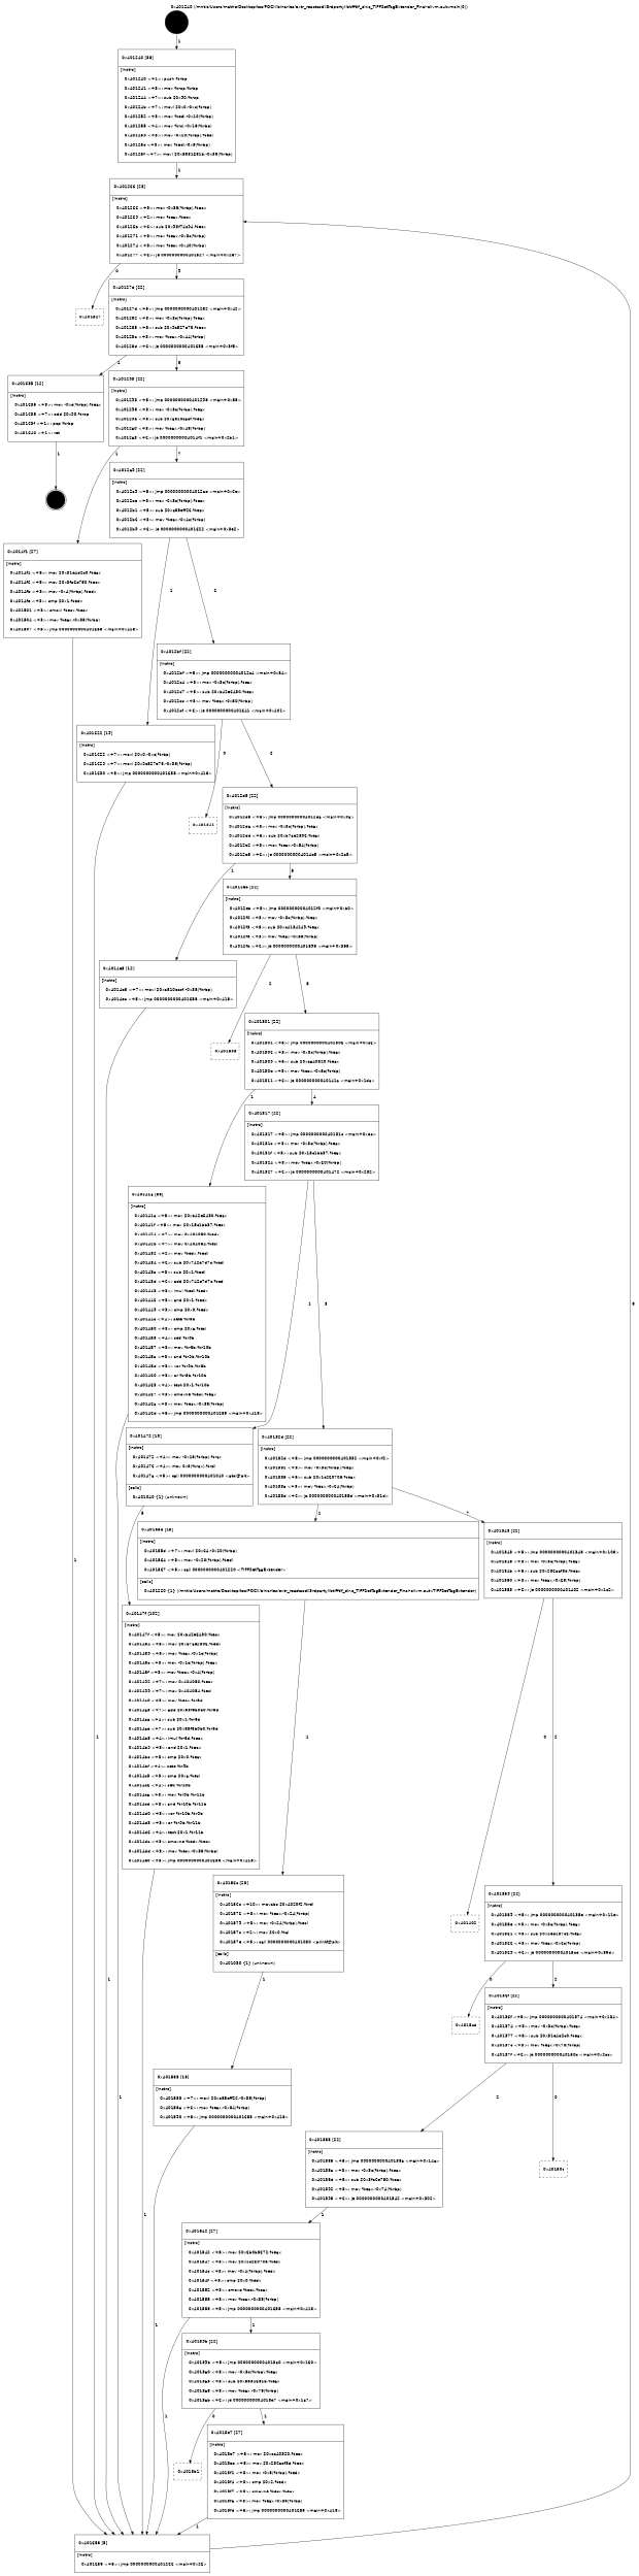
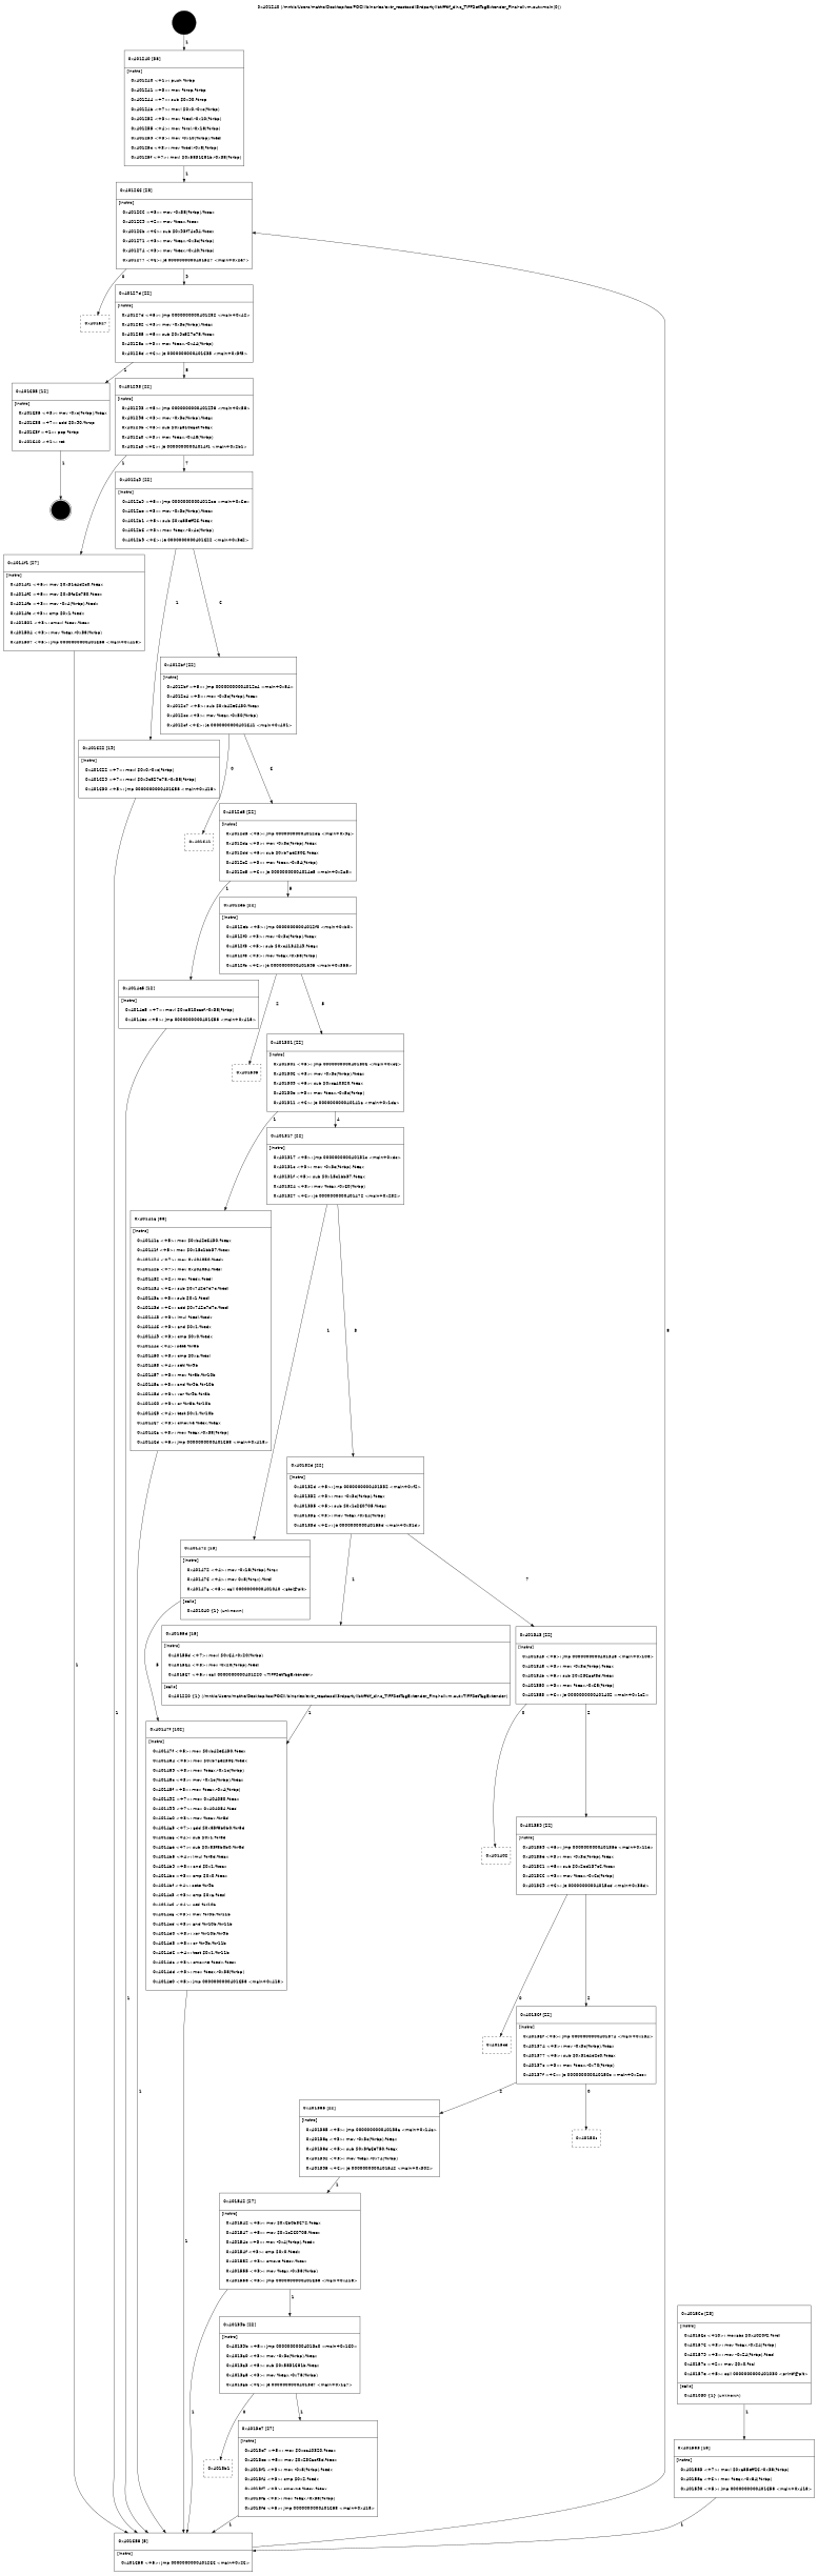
  digraph {
    fontname="DejaVu Sans"
    label="0x401240 (/mnt/c/Users/mathe/Desktop/tcc/POCII/binaries/extr_reactosdll3rdpartylibtifftif_dir.c_TIFFSetTagExtender_Final-ollvm.out::main(0))"
    labelloc=t
    node [fontname="DejaVu Sans" shape=record]
    edge [fontname="DejaVu Sans"]
    Entry [fillcolor=black height=0.3 shape=circle style=filled width=0.3]
    n2 [label="{\n     0x401240 [38]\l\n     | [instrs]\l\n     &nbsp;&nbsp;0x401240 \<+1\>: push %rbp\l\n     &nbsp;&nbsp;0x401241 \<+3\>: mov %rsp,%rbp\l\n     &nbsp;&nbsp;0x401244 \<+7\>: sub $0x90,%rsp\l\n     &nbsp;&nbsp;0x40124b \<+7\>: movl $0x0,-0xc(%rbp)\l\n     &nbsp;&nbsp;0x401252 \<+3\>: mov %edi,-0x10(%rbp)\l\n     &nbsp;&nbsp;0x401255 \<+4\>: mov %rsi,-0x18(%rbp)\l\n     &nbsp;&nbsp;0x401259 \<+3\>: mov -0x10(%rbp),%edi\l\n     &nbsp;&nbsp;0x40125c \<+3\>: mov %edi,-0x8(%rbp)\l\n     &nbsp;&nbsp;0x40125f \<+7\>: movl $0x5831681b,-0x38(%rbp)\l\n  }"]
    n3 [label="{\n     0x401266 [23]\l\n     | [instrs]\l\n     &nbsp;&nbsp;0x401266 \<+3\>: mov -0x38(%rbp),%eax\l\n     &nbsp;&nbsp;0x401269 \<+2\>: mov %eax,%ecx\l\n     &nbsp;&nbsp;0x40126b \<+6\>: sub $0x93f74c94,%ecx\l\n     &nbsp;&nbsp;0x401271 \<+3\>: mov %eax,-0x3c(%rbp)\l\n     &nbsp;&nbsp;0x401274 \<+3\>: mov %ecx,-0x40(%rbp)\l\n     &nbsp;&nbsp;0x401277 \<+6\>: je 0000000000401527 \<main+0x2e7\>\l\n  }"]
    n4 [label="{\n     0x401527\l\n  }" style=dashed]
    n5 [label="{\n     0x40127d [22]\l\n     | [instrs]\l\n     &nbsp;&nbsp;0x40127d \<+5\>: jmp 0000000000401282 \<main+0x42\>\l\n     &nbsp;&nbsp;0x401282 \<+3\>: mov -0x3c(%rbp),%eax\l\n     &nbsp;&nbsp;0x401285 \<+5\>: sub $0x9c527e78,%eax\l\n     &nbsp;&nbsp;0x40128a \<+3\>: mov %eax,-0x44(%rbp)\l\n     &nbsp;&nbsp;0x40128d \<+6\>: je 0000000000401635 \<main+0x3f5\>\l\n  }"]
    n6 [label="{\n     0x401635 [12]\l\n     | [instrs]\l\n     &nbsp;&nbsp;0x401635 \<+3\>: mov -0xc(%rbp),%eax\l\n     &nbsp;&nbsp;0x401638 \<+7\>: add $0x90,%rsp\l\n     &nbsp;&nbsp;0x40163f \<+1\>: pop %rbp\l\n     &nbsp;&nbsp;0x401640 \<+1\>: ret\l\n  }"]
    n7 [label="{\n     0x401293 [22]\l\n     | [instrs]\l\n     &nbsp;&nbsp;0x401293 \<+5\>: jmp 0000000000401298 \<main+0x58\>\l\n     &nbsp;&nbsp;0x401298 \<+3\>: mov -0x3c(%rbp),%eax\l\n     &nbsp;&nbsp;0x40129b \<+5\>: sub $0xa810cacf,%eax\l\n     &nbsp;&nbsp;0x4012a0 \<+3\>: mov %eax,-0x48(%rbp)\l\n     &nbsp;&nbsp;0x4012a3 \<+6\>: je 00000000004014f1 \<main+0x2b1\>\l\n  }"]
    Exit [fillcolor=black height=0.3 peripheries=2 shape=circle style=filled width=0.3]
    n9 [label="{\n     0x4014f1 [27]\l\n     | [instrs]\l\n     &nbsp;&nbsp;0x4014f1 \<+5\>: mov $0x31e4d2c0,%eax\l\n     &nbsp;&nbsp;0x4014f6 \<+5\>: mov $0x3fa6e750,%ecx\l\n     &nbsp;&nbsp;0x4014fb \<+3\>: mov -0x4(%rbp),%edx\l\n     &nbsp;&nbsp;0x4014fe \<+3\>: cmp $0x1,%edx\l\n     &nbsp;&nbsp;0x401501 \<+3\>: cmovl %ecx,%eax\l\n     &nbsp;&nbsp;0x401504 \<+3\>: mov %eax,-0x38(%rbp)\l\n     &nbsp;&nbsp;0x401507 \<+5\>: jmp 0000000000401658 \<main+0x418\>\l\n  }"]
    n10 [label="{\n     0x4012a9 [22]\l\n     | [instrs]\l\n     &nbsp;&nbsp;0x4012a9 \<+5\>: jmp 00000000004012ae \<main+0x6e\>\l\n     &nbsp;&nbsp;0x4012ae \<+3\>: mov -0x3c(%rbp),%eax\l\n     &nbsp;&nbsp;0x4012b1 \<+5\>: sub $0xa85eff26,%eax\l\n     &nbsp;&nbsp;0x4012b6 \<+3\>: mov %eax,-0x4c(%rbp)\l\n     &nbsp;&nbsp;0x4012b9 \<+6\>: je 0000000000401622 \<main+0x3e2\>\l\n  }"]
    n11 [label="{\n     0x401658 [5]\l\n     | [instrs]\l\n     &nbsp;&nbsp;0x401658 \<+5\>: jmp 0000000000401266 \<main+0x26\>\l\n  }"]
    n12 [label="{\n     0x401622 [19]\l\n     | [instrs]\l\n     &nbsp;&nbsp;0x401622 \<+7\>: movl $0x0,-0xc(%rbp)\l\n     &nbsp;&nbsp;0x401629 \<+7\>: movl $0x9c527e78,-0x38(%rbp)\l\n     &nbsp;&nbsp;0x401630 \<+5\>: jmp 0000000000401658 \<main+0x418\>\l\n  }"]
    n13 [label="{\n     0x4012bf [22]\l\n     | [instrs]\l\n     &nbsp;&nbsp;0x4012bf \<+5\>: jmp 00000000004012c4 \<main+0x84\>\l\n     &nbsp;&nbsp;0x4012c4 \<+3\>: mov -0x3c(%rbp),%eax\l\n     &nbsp;&nbsp;0x4012c7 \<+5\>: sub $0xb42e6430,%eax\l\n     &nbsp;&nbsp;0x4012cc \<+3\>: mov %eax,-0x50(%rbp)\l\n     &nbsp;&nbsp;0x4012cf \<+6\>: je 0000000000401641 \<main+0x401\>\l\n  }"]
    n14 [label="{\n     0x401583 [18]\l\n     | [instrs]\l\n     &nbsp;&nbsp;0x401583 \<+7\>: movl $0xa85eff26,-0x38(%rbp)\l\n     &nbsp;&nbsp;0x40158a \<+6\>: mov %eax,-0x84(%rbp)\l\n     &nbsp;&nbsp;0x401590 \<+5\>: jmp 0000000000401658 \<main+0x418\>\l\n  }"]
    n15 [label="{\n     0x401641\l\n  }" style=dashed]
    n16 [label="{\n     0x4012d5 [22]\l\n     | [instrs]\l\n     &nbsp;&nbsp;0x4012d5 \<+5\>: jmp 00000000004012da \<main+0x9a\>\l\n     &nbsp;&nbsp;0x4012da \<+3\>: mov -0x3c(%rbp),%eax\l\n     &nbsp;&nbsp;0x4012dd \<+5\>: sub $0xb7ae2306,%eax\l\n     &nbsp;&nbsp;0x4012e2 \<+3\>: mov %eax,-0x54(%rbp)\l\n     &nbsp;&nbsp;0x4012e5 \<+6\>: je 00000000004014e5 \<main+0x2a5\>\l\n  }"]
    n17 [label="{\n     0x40156c [23]\l\n     | [instrs]\l\n     &nbsp;&nbsp;0x40156c \<+10\>: movabs $0x4020f2,%rdi\l\n     &nbsp;&nbsp;0x401576 \<+3\>: mov %eax,-0x24(%rbp)\l\n     &nbsp;&nbsp;0x401579 \<+3\>: mov -0x24(%rbp),%esi\l\n     &nbsp;&nbsp;0x40157c \<+2\>: mov $0x0,%al\l\n     &nbsp;&nbsp;0x40157e \<+5\>: call 0000000000401030 \<printf@plt\>\l\n     | [calls]\l\n     &nbsp;&nbsp;0x401030 \{1\} (unknown)\l\n  }"]
    n18 [label="{\n     0x4014e5 [12]\l\n     | [instrs]\l\n     &nbsp;&nbsp;0x4014e5 \<+7\>: movl $0xa810cacf,-0x38(%rbp)\l\n     &nbsp;&nbsp;0x4014ec \<+5\>: jmp 0000000000401658 \<main+0x418\>\l\n  }"]
    n19 [label="{\n     0x4012eb [22]\l\n     | [instrs]\l\n     &nbsp;&nbsp;0x4012eb \<+5\>: jmp 00000000004012f0 \<main+0xb0\>\l\n     &nbsp;&nbsp;0x4012f0 \<+3\>: mov -0x3c(%rbp),%eax\l\n     &nbsp;&nbsp;0x4012f3 \<+5\>: sub $0xc4134249,%eax\l\n     &nbsp;&nbsp;0x4012f8 \<+3\>: mov %eax,-0x58(%rbp)\l\n     &nbsp;&nbsp;0x4012fb \<+6\>: je 0000000000401595 \<main+0x355\>\l\n  }"]
    n20 [label="{\n     0x40147f [102]\l\n     | [instrs]\l\n     &nbsp;&nbsp;0x40147f \<+5\>: mov $0xb42e6430,%ecx\l\n     &nbsp;&nbsp;0x401484 \<+5\>: mov $0xb7ae2306,%edx\l\n     &nbsp;&nbsp;0x401489 \<+3\>: mov %eax,-0x1c(%rbp)\l\n     &nbsp;&nbsp;0x40148c \<+3\>: mov -0x1c(%rbp),%eax\l\n     &nbsp;&nbsp;0x40148f \<+3\>: mov %eax,-0x4(%rbp)\l\n     &nbsp;&nbsp;0x401492 \<+7\>: mov 0x404050,%eax\l\n     &nbsp;&nbsp;0x401499 \<+7\>: mov 0x404054,%esi\l\n     &nbsp;&nbsp;0x4014a0 \<+3\>: mov %eax,%r8d\l\n     &nbsp;&nbsp;0x4014a3 \<+7\>: add $0x83f8b0b0,%r8d\l\n     &nbsp;&nbsp;0x4014aa \<+4\>: sub $0x1,%r8d\l\n     &nbsp;&nbsp;0x4014ae \<+7\>: sub $0x83f8b0b0,%r8d\l\n     &nbsp;&nbsp;0x4014b5 \<+4\>: imul %r8d,%eax\l\n     &nbsp;&nbsp;0x4014b9 \<+3\>: and $0x1,%eax\l\n     &nbsp;&nbsp;0x4014bc \<+3\>: cmp $0x0,%eax\l\n     &nbsp;&nbsp;0x4014bf \<+4\>: sete %r9b\l\n     &nbsp;&nbsp;0x4014c3 \<+3\>: cmp $0xa,%esi\l\n     &nbsp;&nbsp;0x4014c6 \<+4\>: setl %r10b\l\n     &nbsp;&nbsp;0x4014ca \<+3\>: mov %r9b,%r11b\l\n     &nbsp;&nbsp;0x4014cd \<+3\>: and %r10b,%r11b\l\n     &nbsp;&nbsp;0x4014d0 \<+3\>: xor %r10b,%r9b\l\n     &nbsp;&nbsp;0x4014d3 \<+3\>: or %r9b,%r11b\l\n     &nbsp;&nbsp;0x4014d6 \<+4\>: test $0x1,%r11b\l\n     &nbsp;&nbsp;0x4014da \<+3\>: cmovne %edx,%ecx\l\n     &nbsp;&nbsp;0x4014dd \<+3\>: mov %ecx,-0x38(%rbp)\l\n     &nbsp;&nbsp;0x4014e0 \<+5\>: jmp 0000000000401658 \<main+0x418\>\l\n  }"]
    n21 [label="{\n     0x401595\l\n  }" style=dashed]
    n22 [label="{\n     0x401301 [22]\l\n     | [instrs]\l\n     &nbsp;&nbsp;0x401301 \<+5\>: jmp 0000000000401306 \<main+0xc6\>\l\n     &nbsp;&nbsp;0x401306 \<+3\>: mov -0x3c(%rbp),%eax\l\n     &nbsp;&nbsp;0x401309 \<+5\>: sub $0xca40320,%eax\l\n     &nbsp;&nbsp;0x40130e \<+3\>: mov %eax,-0x5c(%rbp)\l\n     &nbsp;&nbsp;0x401311 \<+6\>: je 000000000040141a \<main+0x1da\>\l\n  }"]
    n23 [label="{\n     0x40141a [88]\l\n     | [instrs]\l\n     &nbsp;&nbsp;0x40141a \<+5\>: mov $0xb42e6430,%eax\l\n     &nbsp;&nbsp;0x40141f \<+5\>: mov $0x15c1bb37,%ecx\l\n     &nbsp;&nbsp;0x401424 \<+7\>: mov 0x404050,%edx\l\n     &nbsp;&nbsp;0x40142b \<+7\>: mov 0x404054,%esi\l\n     &nbsp;&nbsp;0x401432 \<+2\>: mov %edx,%edi\l\n     &nbsp;&nbsp;0x401434 \<+6\>: sub $0x742e7d7c,%edi\l\n     &nbsp;&nbsp;0x40143a \<+3\>: sub $0x1,%edi\l\n     &nbsp;&nbsp;0x40143d \<+6\>: add $0x742e7d7c,%edi\l\n     &nbsp;&nbsp;0x401443 \<+3\>: imul %edi,%edx\l\n     &nbsp;&nbsp;0x401446 \<+3\>: and $0x1,%edx\l\n     &nbsp;&nbsp;0x401449 \<+3\>: cmp $0x0,%edx\l\n     &nbsp;&nbsp;0x40144c \<+4\>: sete %r8b\l\n     &nbsp;&nbsp;0x401450 \<+3\>: cmp $0xa,%esi\l\n     &nbsp;&nbsp;0x401453 \<+4\>: setl %r9b\l\n     &nbsp;&nbsp;0x401457 \<+3\>: mov %r8b,%r10b\l\n     &nbsp;&nbsp;0x40145a \<+3\>: and %r9b,%r10b\l\n     &nbsp;&nbsp;0x40145d \<+3\>: xor %r9b,%r8b\l\n     &nbsp;&nbsp;0x401460 \<+3\>: or %r8b,%r10b\l\n     &nbsp;&nbsp;0x401463 \<+4\>: test $0x1,%r10b\l\n     &nbsp;&nbsp;0x401467 \<+3\>: cmovne %ecx,%eax\l\n     &nbsp;&nbsp;0x40146a \<+3\>: mov %eax,-0x38(%rbp)\l\n     &nbsp;&nbsp;0x40146d \<+5\>: jmp 0000000000401658 \<main+0x418\>\l\n  }"]
    n24 [label="{\n     0x401317 [22]\l\n     | [instrs]\l\n     &nbsp;&nbsp;0x401317 \<+5\>: jmp 000000000040131c \<main+0xdc\>\l\n     &nbsp;&nbsp;0x40131c \<+3\>: mov -0x3c(%rbp),%eax\l\n     &nbsp;&nbsp;0x40131f \<+5\>: sub $0x15c1bb37,%eax\l\n     &nbsp;&nbsp;0x401324 \<+3\>: mov %eax,-0x60(%rbp)\l\n     &nbsp;&nbsp;0x401327 \<+6\>: je 0000000000401472 \<main+0x232\>\l\n  }"]
    n25 [label="{\n     0x401472 [13]\l\n     | [instrs]\l\n     &nbsp;&nbsp;0x401472 \<+4\>: mov -0x18(%rbp),%rax\l\n     &nbsp;&nbsp;0x401476 \<+4\>: mov 0x8(%rax),%rdi\l\n     &nbsp;&nbsp;0x40147a \<+5\>: call 0000000000401040 \<atoi@plt\>\l\n     | [calls]\l\n     &nbsp;&nbsp;0x401040 \{1\} (unknown)\l\n  }"]
    n26 [label="{\n     0x40132d [22]\l\n     | [instrs]\l\n     &nbsp;&nbsp;0x40132d \<+5\>: jmp 0000000000401332 \<main+0xf2\>\l\n     &nbsp;&nbsp;0x401332 \<+3\>: mov -0x3c(%rbp),%eax\l\n     &nbsp;&nbsp;0x401335 \<+5\>: sub $0x1c260705,%eax\l\n     &nbsp;&nbsp;0x40133a \<+3\>: mov %eax,-0x64(%rbp)\l\n     &nbsp;&nbsp;0x40133d \<+6\>: je 000000000040155d \<main+0x31d\>\l\n  }"]
    n27 [label="{\n     0x4013b1\l\n  }" style=dashed]
    n28 [label="{\n     0x40155d [15]\l\n     | [instrs]\l\n     &nbsp;&nbsp;0x40155d \<+7\>: movl $0x64,-0x20(%rbp)\l\n     &nbsp;&nbsp;0x401564 \<+3\>: mov -0x20(%rbp),%edi\l\n     &nbsp;&nbsp;0x401567 \<+5\>: call 0000000000401220 \<TIFFSetTagExtender\>\l\n     | [calls]\l\n     &nbsp;&nbsp;0x401220 \{1\} (/mnt/c/Users/mathe/Desktop/tcc/POCII/binaries/extr_reactosdll3rdpartylibtifftif_dir.c_TIFFSetTagExtender_Final-ollvm.out::TIFFSetTagExtender)\l\n  }"]
    n29 [label="{\n     0x401343 [22]\l\n     | [instrs]\l\n     &nbsp;&nbsp;0x401343 \<+5\>: jmp 0000000000401348 \<main+0x108\>\l\n     &nbsp;&nbsp;0x401348 \<+3\>: mov -0x3c(%rbp),%eax\l\n     &nbsp;&nbsp;0x40134b \<+5\>: sub $0x236aaf3d,%eax\l\n     &nbsp;&nbsp;0x401350 \<+3\>: mov %eax,-0x68(%rbp)\l\n     &nbsp;&nbsp;0x401353 \<+6\>: je 0000000000401402 \<main+0x1c2\>\l\n  }"]
    n30 [label="{\n     0x4013e7 [27]\l\n     | [instrs]\l\n     &nbsp;&nbsp;0x4013e7 \<+5\>: mov $0xca40320,%eax\l\n     &nbsp;&nbsp;0x4013ec \<+5\>: mov $0x236aaf3d,%ecx\l\n     &nbsp;&nbsp;0x4013f1 \<+3\>: mov -0x8(%rbp),%edx\l\n     &nbsp;&nbsp;0x4013f4 \<+3\>: cmp $0x2,%edx\l\n     &nbsp;&nbsp;0x4013f7 \<+3\>: cmovne %ecx,%eax\l\n     &nbsp;&nbsp;0x4013fa \<+3\>: mov %eax,-0x38(%rbp)\l\n     &nbsp;&nbsp;0x4013fd \<+5\>: jmp 0000000000401658 \<main+0x418\>\l\n  }"]
    n31 [label="{\n     0x401402\l\n  }" style=dashed]
    n32 [label="{\n     0x401359 [22]\l\n     | [instrs]\l\n     &nbsp;&nbsp;0x401359 \<+5\>: jmp 000000000040135e \<main+0x11e\>\l\n     &nbsp;&nbsp;0x40135e \<+3\>: mov -0x3c(%rbp),%eax\l\n     &nbsp;&nbsp;0x401361 \<+5\>: sub $0x2ed137c6,%eax\l\n     &nbsp;&nbsp;0x401366 \<+3\>: mov %eax,-0x6c(%rbp)\l\n     &nbsp;&nbsp;0x401369 \<+6\>: je 00000000004015cd \<main+0x38d\>\l\n  }"]
    n33 [label="{\n     0x40139b [22]\l\n     | [instrs]\l\n     &nbsp;&nbsp;0x40139b \<+5\>: jmp 00000000004013a0 \<main+0x160\>\l\n     &nbsp;&nbsp;0x4013a0 \<+3\>: mov -0x3c(%rbp),%eax\l\n     &nbsp;&nbsp;0x4013a3 \<+5\>: sub $0x5831681b,%eax\l\n     &nbsp;&nbsp;0x4013a8 \<+3\>: mov %eax,-0x78(%rbp)\l\n     &nbsp;&nbsp;0x4013ab \<+6\>: je 00000000004013e7 \<main+0x1a7\>\l\n  }"]
    n34 [label="{\n     0x4015cd\l\n  }" style=dashed]
    n35 [label="{\n     0x40136f [22]\l\n     | [instrs]\l\n     &nbsp;&nbsp;0x40136f \<+5\>: jmp 0000000000401374 \<main+0x134\>\l\n     &nbsp;&nbsp;0x401374 \<+3\>: mov -0x3c(%rbp),%eax\l\n     &nbsp;&nbsp;0x401377 \<+5\>: sub $0x31e4d2c0,%eax\l\n     &nbsp;&nbsp;0x40137c \<+3\>: mov %eax,-0x70(%rbp)\l\n     &nbsp;&nbsp;0x40137f \<+6\>: je 000000000040150c \<main+0x2cc\>\l\n  }"]
    n36 [label="{\n     0x401542 [27]\l\n     | [instrs]\l\n     &nbsp;&nbsp;0x401542 \<+5\>: mov $0x6b0b3672,%eax\l\n     &nbsp;&nbsp;0x401547 \<+5\>: mov $0x1c260705,%ecx\l\n     &nbsp;&nbsp;0x40154c \<+3\>: mov -0x4(%rbp),%edx\l\n     &nbsp;&nbsp;0x40154f \<+3\>: cmp $0x0,%edx\l\n     &nbsp;&nbsp;0x401552 \<+3\>: cmove %ecx,%eax\l\n     &nbsp;&nbsp;0x401555 \<+3\>: mov %eax,-0x38(%rbp)\l\n     &nbsp;&nbsp;0x401558 \<+5\>: jmp 0000000000401658 \<main+0x418\>\l\n  }"]
    n37 [label="{\n     0x401385 [22]\l\n     | [instrs]\l\n     &nbsp;&nbsp;0x401385 \<+5\>: jmp 000000000040138a \<main+0x14a\>\l\n     &nbsp;&nbsp;0x40138a \<+3\>: mov -0x3c(%rbp),%eax\l\n     &nbsp;&nbsp;0x40138d \<+5\>: sub $0x3fa6e750,%eax\l\n     &nbsp;&nbsp;0x401392 \<+3\>: mov %eax,-0x74(%rbp)\l\n     &nbsp;&nbsp;0x401395 \<+6\>: je 0000000000401542 \<main+0x302\>\l\n  }"]
    n38 [label="{\n     0x40150c\l\n  }" style=dashed]
    Entry -> n2 [label=" 1"]
    n2 -> n3 [label=" 1"]
    n3 -> n4 [label=" 0"]
    n3 -> n5 [label=" 9"]
    n5 -> n6 [label=" 1"]
    n5 -> n7 [label=" 8"]
    n6 -> Exit [label=" 1"]
    n7 -> n9 [label=" 1"]
    n7 -> n10 [label=" 7"]
    n9 -> n11 [label=" 1"]
    n10 -> n12 [label=" 1"]
    n10 -> n13 [label=" 6"]
    n11 -> n3 [label=" 8"]
    n12 -> n11 [label=" 1"]
    n13 -> n15 [label=" 0"]
    n13 -> n16 [label=" 6"]
    n14 -> n11 [label=" 1"]
    n16 -> n18 [label=" 1"]
    n16 -> n19 [label=" 5"]
    n17 -> n14 [label=" 1"]
    n18 -> n11 [label=" 1"]
    n19 -> n21 [label=" 2"]
    n19 -> n22 [label=" 5"]
    n20 -> n11 [label=" 1"]
    n22 -> n23 [label=" 1"]
    n22 -> n24 [label=" 4"]
    n23 -> n11 [label=" 1"]
    n24 -> n25 [label=" 1"]
    n24 -> n26 [label=" 3"]
    n25 -> n20 [label=" 5"]
    n26 -> n28 [label=" 1"]
    n26 -> n29 [label=" 7"]
-   n28 -> n17 [label=" 1"]
+   n28 -> n20 [label=" 1"]
    n29 -> n31 [label=" 0"]
    n29 -> n32 [label=" 2"]
    n30 -> n11 [label=" 1"]
    n32 -> n34 [label=" 0"]
    n32 -> n35 [label=" 2"]
    n33 -> n27 [label=" 0"]
    n33 -> n30 [label=" 1"]
    n35 -> n37 [label=" 2"]
    n35 -> n38 [label=" 0"]
    n36 -> n11 [label=" 1"]
    n36 -> n33 [label=" 1"]
    n37 -> n36 [label=" 1"]
  }
